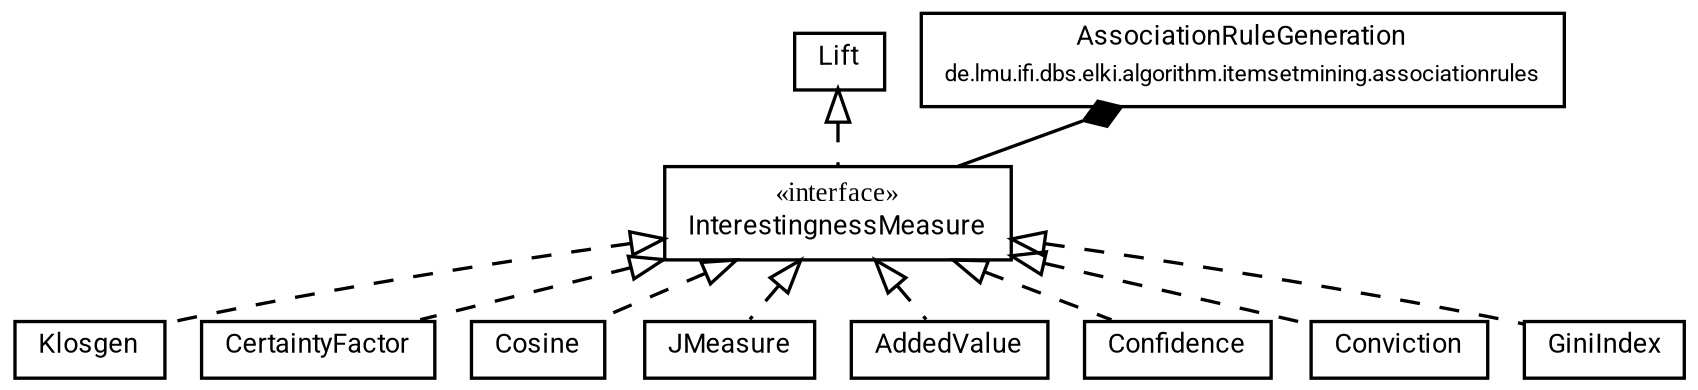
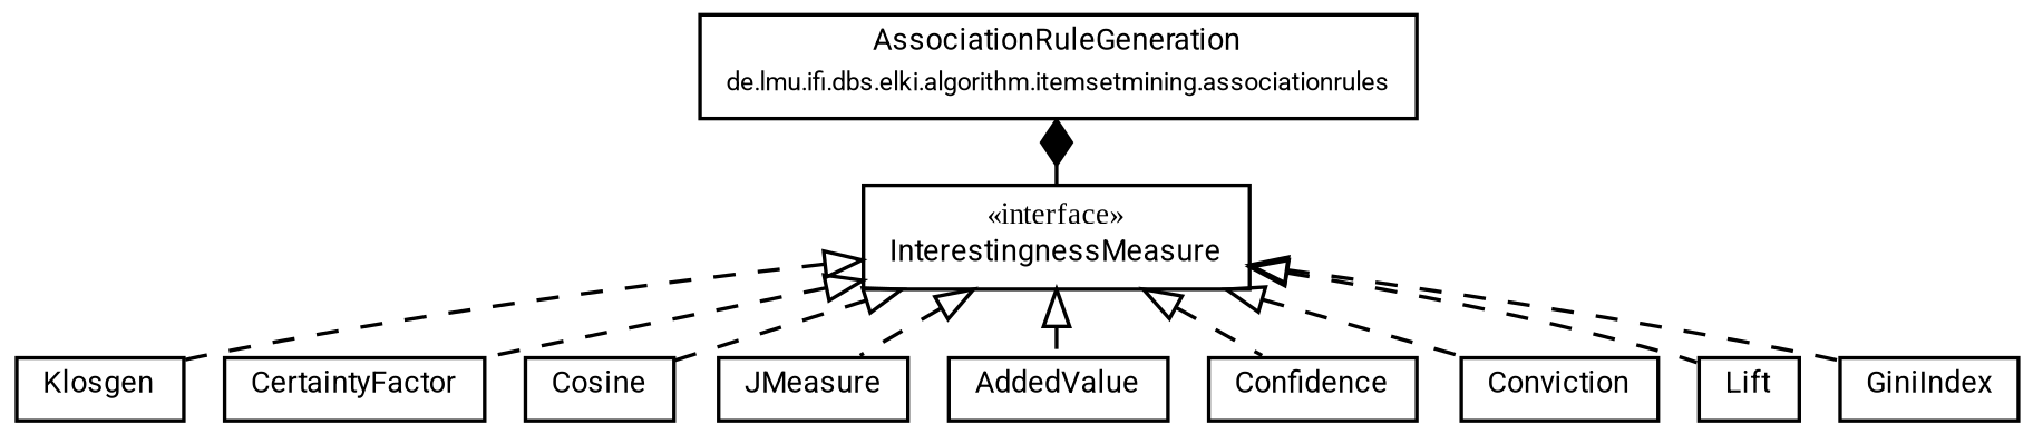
  digraph {
    fontname="Liberation Serif"
    nodesep=0.15
    rankdir=TB
    ranksep=0.25
    node [fontcolor=black fontname="Liberation Serif" fontsize=8 margin=0 shape=plaintext]
    edge [arrowtail=empty color=black dir=back fontname="Liberation Serif" fontsize=7 labelfontname=Roboto labelfontsize=7 style=dashed weight=9]
    n1 [height=0 label=<<table title="de.lmu.ifi.dbs.elki.algorithm.itemsetmining.associationrules.interest.Klosgen" border="0" cellborder="1" cellspacing="0" cellpadding="2" href="Klosgen.html" target="_parent"> 		<tr><td><table border="0" cellspacing="0" cellpadding="1"> 		<tr><td align="center" balign="center"> <font face="Roboto">Klosgen</font> </td></tr> 		</table></td></tr> 		</table>> width=0]
    n2 [height=0 label=<<table title="de.lmu.ifi.dbs.elki.algorithm.itemsetmining.associationrules.interest.InterestingnessMeasure" border="0" cellborder="1" cellspacing="0" cellpadding="2" href="InterestingnessMeasure.html" target="_parent"> 		<tr><td><table border="0" cellspacing="0" cellpadding="1"> 		<tr><td align="center" balign="center"> &#171;interface&#187; </td></tr> 		<tr><td align="center" balign="center"> <font face="Roboto">InterestingnessMeasure</font> </td></tr> 		</table></td></tr> 		</table>> width=0]
    n3 [height=0 label=<<table title="de.lmu.ifi.dbs.elki.algorithm.itemsetmining.associationrules.interest.CertaintyFactor" border="0" cellborder="1" cellspacing="0" cellpadding="2" href="CertaintyFactor.html" target="_parent"> 		<tr><td><table border="0" cellspacing="0" cellpadding="1"> 		<tr><td align="center" balign="center"> <font face="Roboto">CertaintyFactor</font> </td></tr> 		</table></td></tr> 		</table>> width=0]
    n4 [height=0 label=<<table title="de.lmu.ifi.dbs.elki.algorithm.itemsetmining.associationrules.interest.Cosine" border="0" cellborder="1" cellspacing="0" cellpadding="2" href="Cosine.html" target="_parent"> 		<tr><td><table border="0" cellspacing="0" cellpadding="1"> 		<tr><td align="center" balign="center"> <font face="Roboto">Cosine</font> </td></tr> 		</table></td></tr> 		</table>> width=0]
    n5 [height=0 label=<<table title="de.lmu.ifi.dbs.elki.algorithm.itemsetmining.associationrules.interest.JMeasure" border="0" cellborder="1" cellspacing="0" cellpadding="2" href="JMeasure.html" target="_parent"> 		<tr><td><table border="0" cellspacing="0" cellpadding="1"> 		<tr><td align="center" balign="center"> <font face="Roboto">JMeasure</font> </td></tr> 		</table></td></tr> 		</table>> width=0]
    n6 [height=0 label=<<table title="de.lmu.ifi.dbs.elki.algorithm.itemsetmining.associationrules.interest.AddedValue" border="0" cellborder="1" cellspacing="0" cellpadding="2" href="AddedValue.html" target="_parent"> 		<tr><td><table border="0" cellspacing="0" cellpadding="1"> 		<tr><td align="center" balign="center"> <font face="Roboto">AddedValue</font> </td></tr> 		</table></td></tr> 		</table>> width=0]
    n7 [height=0 label=<<table title="de.lmu.ifi.dbs.elki.algorithm.itemsetmining.associationrules.interest.Confidence" border="0" cellborder="1" cellspacing="0" cellpadding="2" href="Confidence.html" target="_parent"> 		<tr><td><table border="0" cellspacing="0" cellpadding="1"> 		<tr><td align="center" balign="center"> <font face="Roboto">Confidence</font> </td></tr> 		</table></td></tr> 		</table>> width=0]
    n8 [height=0 label=<<table title="de.lmu.ifi.dbs.elki.algorithm.itemsetmining.associationrules.interest.Conviction" border="0" cellborder="1" cellspacing="0" cellpadding="2" href="Conviction.html" target="_parent"> 		<tr><td><table border="0" cellspacing="0" cellpadding="1"> 		<tr><td align="center" balign="center"> <font face="Roboto">Conviction</font> </td></tr> 		</table></td></tr> 		</table>> width=0]
    n9 [height=0 label=<<table title="de.lmu.ifi.dbs.elki.algorithm.itemsetmining.associationrules.interest.Lift" border="0" cellborder="1" cellspacing="0" cellpadding="2" href="Lift.html" target="_parent"> 		<tr><td><table border="0" cellspacing="0" cellpadding="1"> 		<tr><td align="center" balign="center"> <font face="Roboto">Lift</font> </td></tr> 		</table></td></tr> 		</table>> width=0]
    n10 [height=0 label=<<table title="de.lmu.ifi.dbs.elki.algorithm.itemsetmining.associationrules.interest.GiniIndex" border="0" cellborder="1" cellspacing="0" cellpadding="2" href="GiniIndex.html" target="_parent"> 		<tr><td><table border="0" cellspacing="0" cellpadding="1"> 		<tr><td align="center" balign="center"> <font face="Roboto">GiniIndex</font> </td></tr> 		</table></td></tr> 		</table>> width=0]
    n11 [height=0 label=<<table title="de.lmu.ifi.dbs.elki.algorithm.itemsetmining.associationrules.AssociationRuleGeneration" border="0" cellborder="1" cellspacing="0" cellpadding="2" href="../AssociationRuleGeneration.html" target="_parent"> 		<tr><td><table border="0" cellspacing="0" cellpadding="1"> 		<tr><td align="center" balign="center"> <font face="Roboto">AssociationRuleGeneration</font> </td></tr> 		<tr><td align="center" balign="center"> <font face="Roboto" point-size="7.0">de.lmu.ifi.dbs.elki.algorithm.itemsetmining.associationrules</font> </td></tr> 		</table></td></tr> 		</table>> width=0]
    n2 -> n1
    n2 -> n3
    n2 -> n4
    n2 -> n5
    n2 -> n6
    n2 -> n7
    n2 -> n8
-   n9 -> n2
+   n2 -> n9
    n2 -> n10
    n11 -> n2 [arrowhead=none arrowtail=diamond weight=6 style=""]
  }
